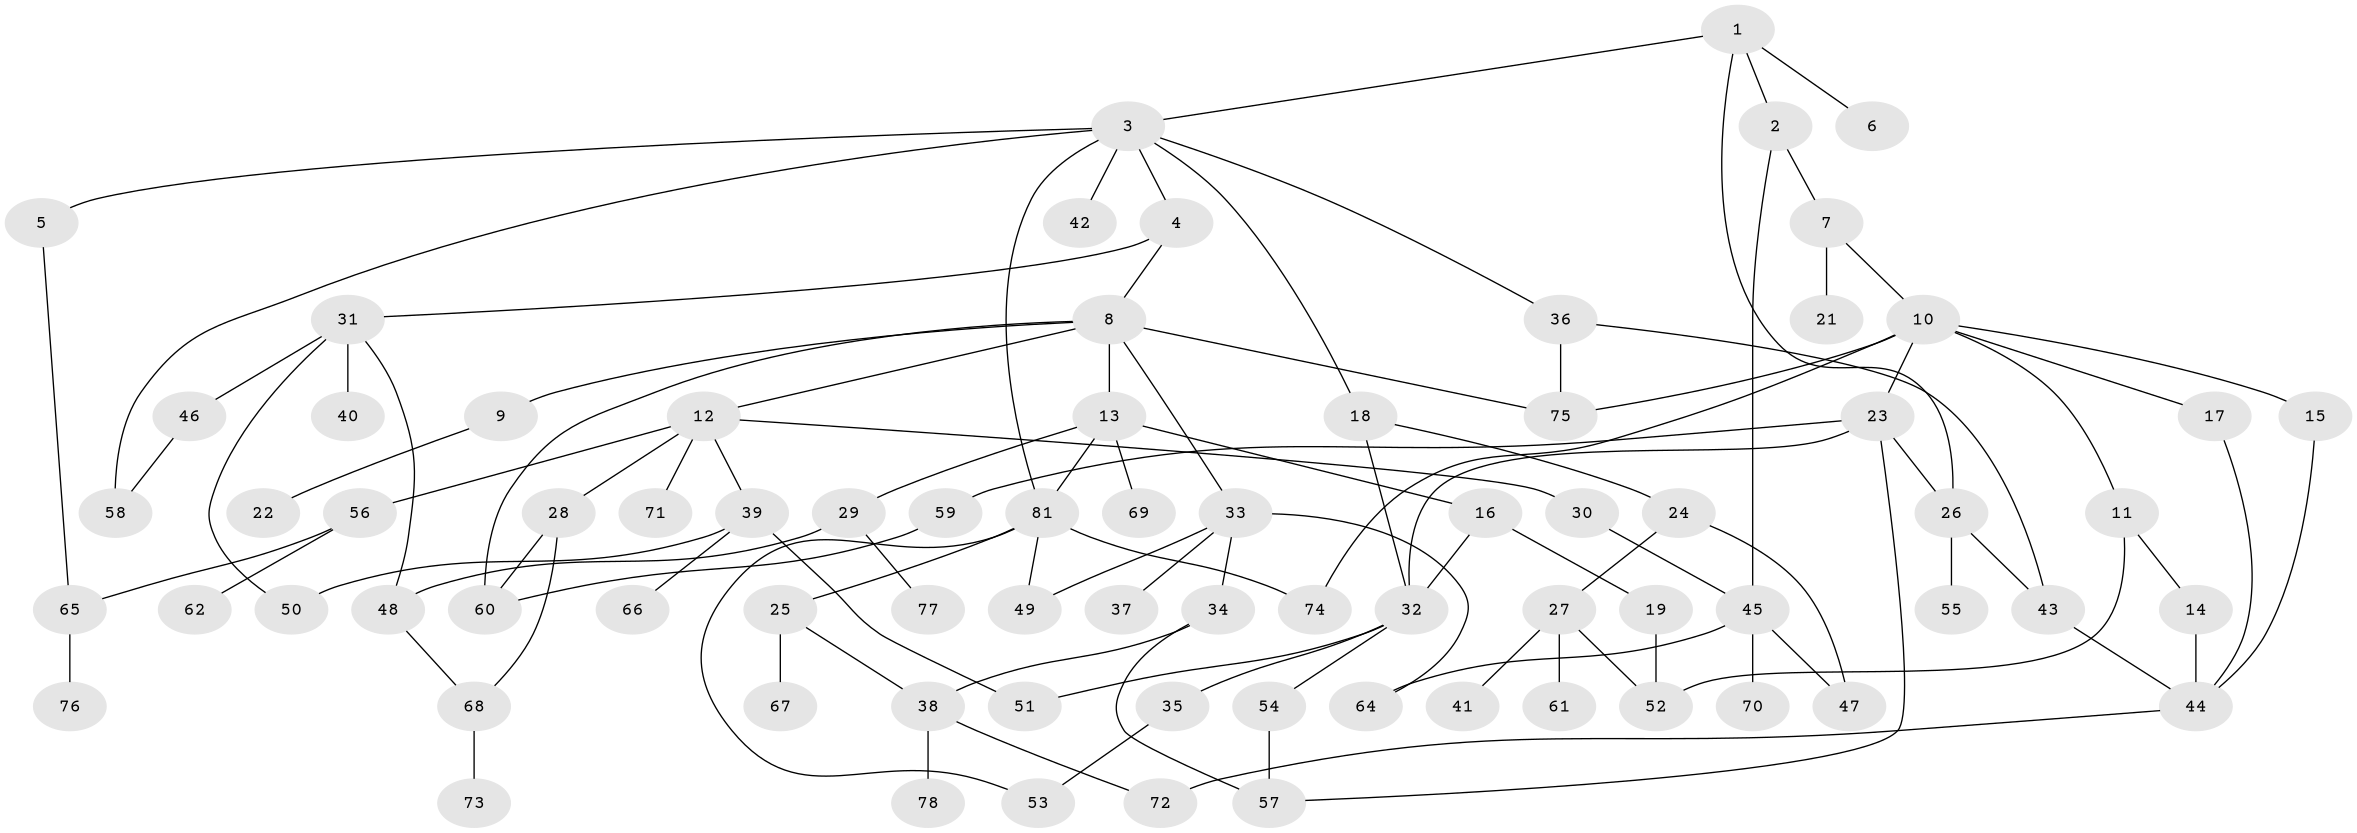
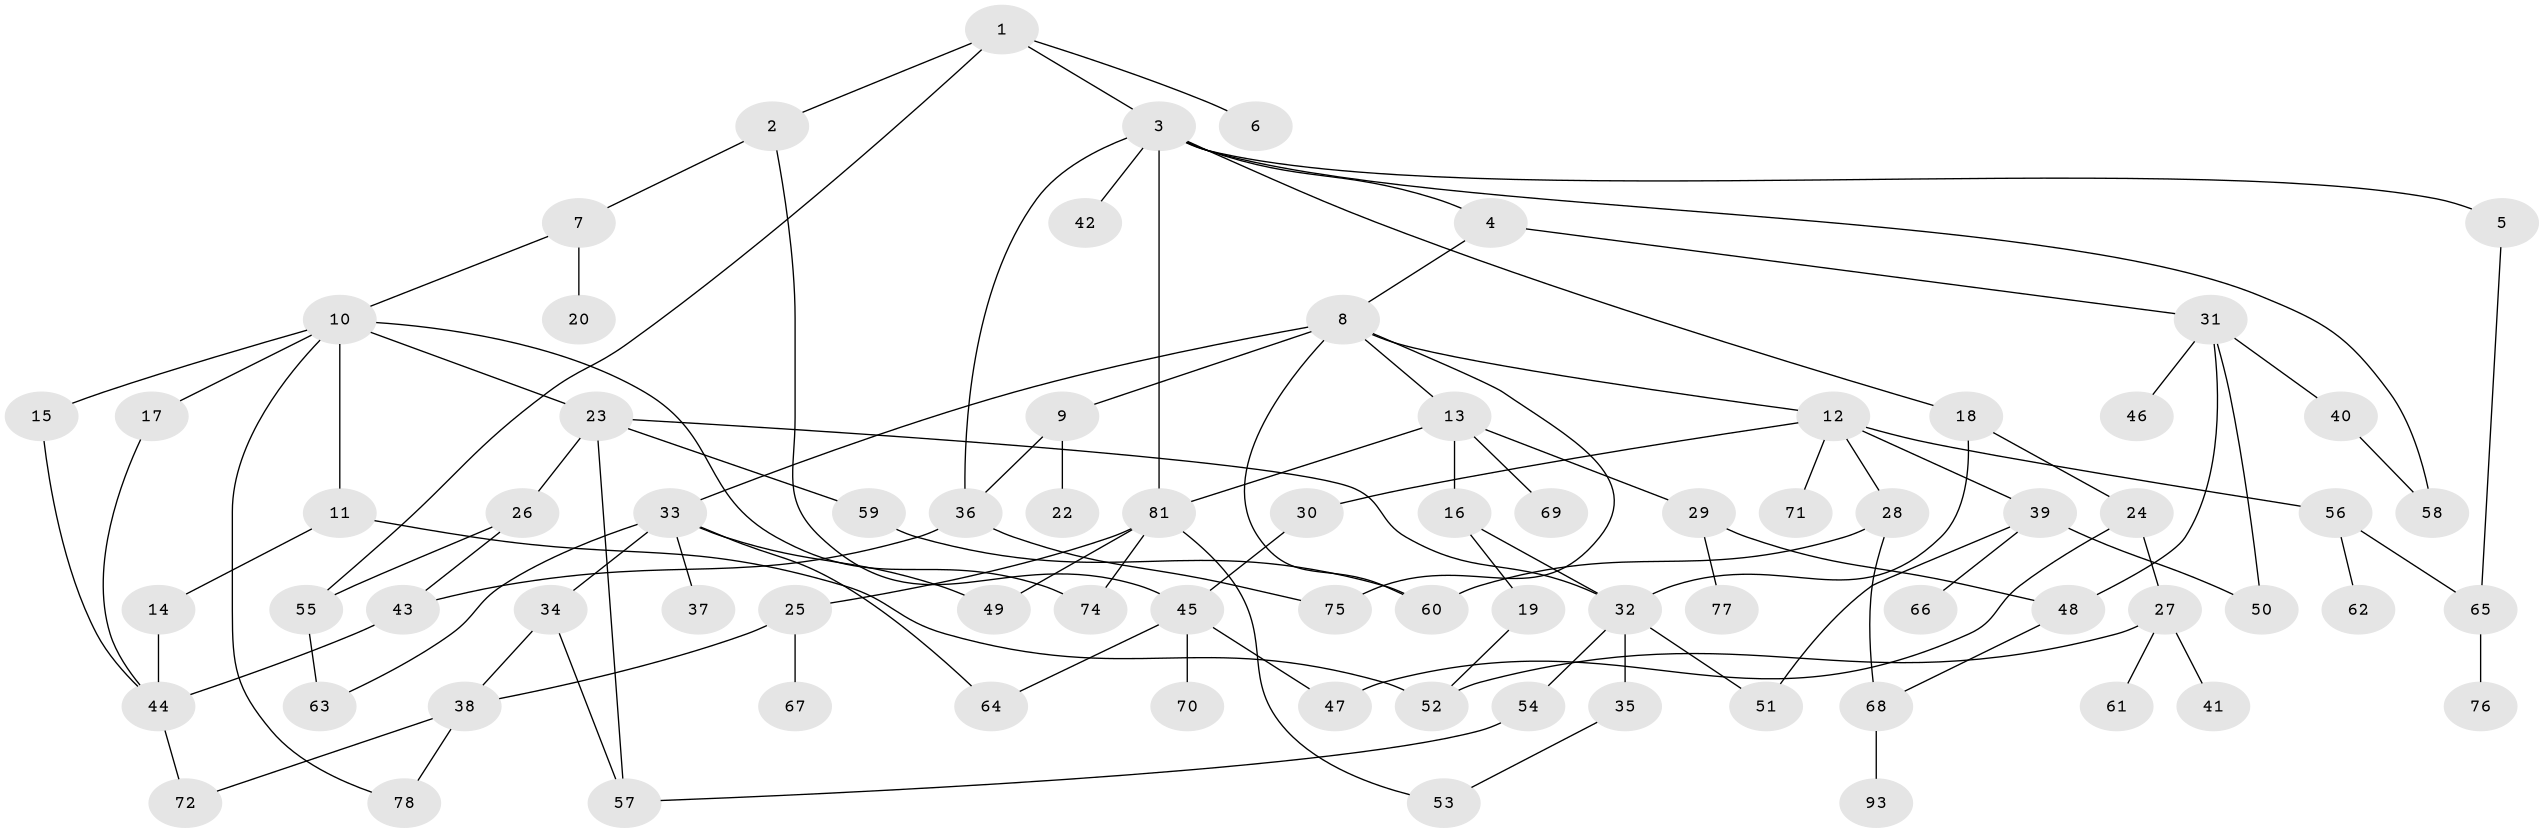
  graph {
    fontname="Courier Prime"
    node [color=gray90 fontname="Courier Prime" style=filled]
    edge [fontname="Courier Prime"]
    1
    2
    3
    6
    26
    7
    45
    4
    5
    18
    n11 [label=81]
    36
    42
    58
    43
    55
    10
-   20 [label=21]
+   20
    47
    64
    70
    8
    31
    65
    32
    24
    74
    25
    49
    53
    75
    9
    12
    13
    33
    60
    48
    40
    46
    50
    76
    11
    15
    17
    23
    78
    22
    28
    30
    39
    56
    71
    16
    29
    69
    34
    37
+   63
    14
    52
    44
    57
    59
    68
    51
    66
    62
    19
    77
    72
    35
    54
    27
    38
    67
    41
    61
-   73
+   73 [label=93]
    1 -- 2
    1 -- 3
    1 -- 6
-   1 -- 26
+   1 -- 55
    2 -- 7
    2 -- 45
    3 -- 4
    3 -- 5
    3 -- 18
    3 -- n11
    3 -- 36
    3 -- 42
    3 -- 58
    26 -- 43
    26 -- 55
    7 -- 10
    7 -- 20
    45 -- 47
    45 -- 64
    45 -- 70
    4 -- 8
    4 -- 31
    5 -- 65
    18 -- 32
    18 -- 24
    n11 -- 74
    n11 -- 25
    n11 -- 49
    n11 -- 53
    36 -- 43
    36 -- 75
    43 -- 44
+   55 -- 63
    10 -- 74
    10 -- 11
    10 -- 15
    10 -- 17
    10 -- 23
-   10 -- 75
+   10 -- 78
    8 -- 75
    8 -- 9
    8 -- 12
    8 -- 13
    8 -- 33
    8 -- 60
    31 -- 48
    31 -- 40
    31 -- 46
    31 -- 50
    65 -- 76
    32 -- 51
    32 -- 35
    32 -- 54
    24 -- 47
    24 -- 27
    25 -- 38
    25 -- 67
+   9 -- 36
    9 -- 22
    12 -- 28
    12 -- 30
    12 -- 39
    12 -- 56
    12 -- 71
    13 -- n11
    13 -- 16
    13 -- 29
    13 -- 69
    33 -- 64
    33 -- 49
    33 -- 34
    33 -- 37
+   33 -- 63
    48 -- 68
-   46 -- 58
+   40 -- 58
    11 -- 14
    11 -- 52
    15 -- 44
    17 -- 44
    23 -- 26
    23 -- 32
    23 -- 57
    23 -- 59
    28 -- 60
    28 -- 68
    30 -- 45
    39 -- 50
    39 -- 51
    39 -- 66
    56 -- 65
    56 -- 62
    16 -- 32
    16 -- 19
    29 -- 48
    29 -- 77
    34 -- 57
    34 -- 38
    14 -- 44
    44 -- 72
    59 -- 60
    68 -- 73
    19 -- 52
    35 -- 53
    54 -- 57
    27 -- 52
    27 -- 41
    27 -- 61
    38 -- 78
    38 -- 72
  }
